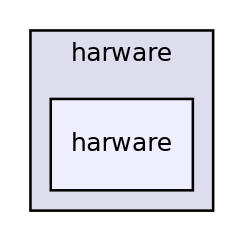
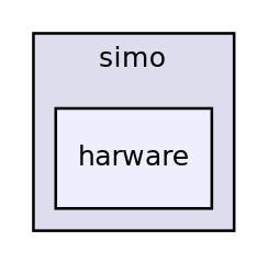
  digraph {
    compound=true
    n1 [fillcolor="#eeeeff" fontname=Helvetica fontsize=10 label=harware pencolor=black shape=box style=filled]
    subgraph cluster_1 {
      bgcolor="#ddddee"
      fontname=Helvetica
      fontsize=10
-     label=harware
+     label=simo
      pencolor=black
      n1
    }
  }
